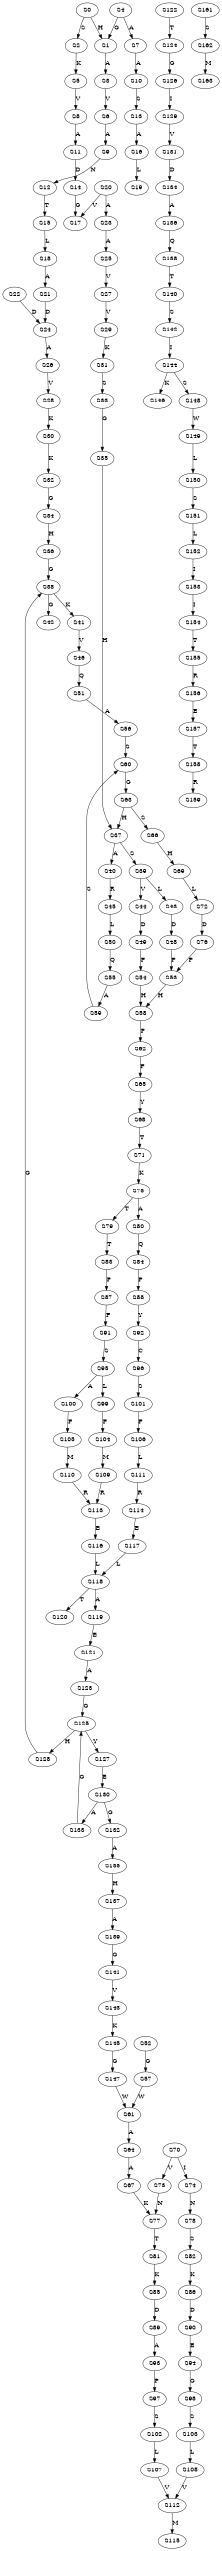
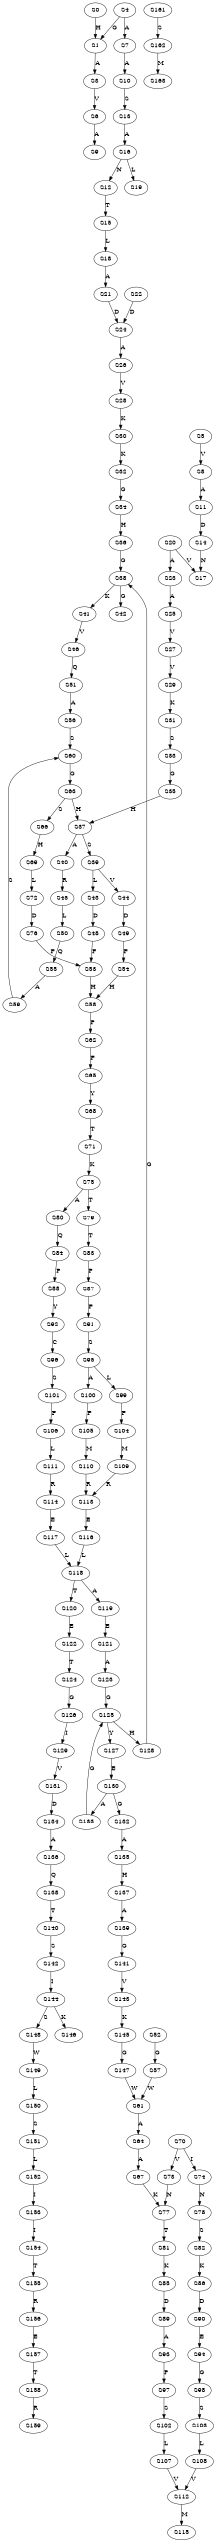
  strict digraph {
    S0
    S1
-   S2
    S3
    S5
    S6
    S4
    S7
    S8
    S9
    S10
    S11
    S12
    S13
    S14
    S15
    S16
    S17
    S18
    S19
    S21
    S20
    S23
    S24
    S22
    S25
    S26
    S27
    S28
    S29
    S30
    S31
    S32
    S33
    S34
    S35
    S36
    S37
    S38
    S39
    S40
    S41
    S42
    S43
    S44
    S45
    S46
    S48
    S49
    S50
    S51
    S53
    S54
    S55
    S56
    S52
    S57
    S58
    S59
    S60
    S61
    S62
    S63
    S64
    S65
    S66
    S67
    S68
    S69
    S77
    S71
    S72
    S70
    S73
    S74
    S75
    S76
    S78
    S79
    S80
    S81
    S82
    S83
    S84
    S85
    S86
    S87
    S88
    S89
    S90
    S91
    S92
    S93
    S94
    S95
    S96
    S97
    S98
    S99
    S100
    S101
    S102
    S103
    S104
    S105
    S106
    S107
    S108
    S109
    S110
    S111
    S112
    S113
    S114
    S115
    S116
    S117
    S118
    S119
    S120
    S121
    S122
    S123
    S124
    S125
    S126
    S127
    S128
    S129
    S130
    S131
    S132
    S133
    S134
    S135
    S136
    S137
    S138
    S139
    S140
    S141
    S142
    S143
    S144
    S145
    S146
    S148
    S147
    S149
    S150
    S151
    S152
    S153
    S154
    S155
    S156
    S157
    S158
    S159
    S161
    S162
    S163
    S0 -> S1 [label=H]
-   S0 -> S2 [label=S]
    S1 -> S3 [label=A]
-   S2 -> S5 [label=K]
    S3 -> S6 [label=V]
    S5 -> S8 [label=V]
    S6 -> S9 [label=A]
    S4 -> S1 [label=G]
    S4 -> S7 [label=A]
    S7 -> S10 [label=A]
    S8 -> S11 [label=A]
-   S9 -> S12 [label=N]
+   S16 -> S12 [label=N]
    S10 -> S13 [label=S]
    S11 -> S14 [label=D]
    S12 -> S15 [label=T]
    S13 -> S16 [label=A]
-   S14 -> S17 [label=G]
+   S14 -> S17 [label=N]
    S15 -> S18 [label=L]
    S16 -> S19 [label=L]
    S18 -> S21 [label=A]
    S21 -> S24 [label=D]
    S20 -> S17 [label=V]
    S20 -> S23 [label=A]
    S23 -> S25 [label=A]
    S24 -> S26 [label=A]
    S22 -> S24 [label=D]
    S25 -> S27 [label=V]
    S26 -> S28 [label=V]
    S27 -> S29 [label=V]
    S28 -> S30 [label=K]
    S29 -> S31 [label=K]
    S30 -> S32 [label=K]
    S31 -> S33 [label=S]
    S32 -> S34 [label=G]
    S33 -> S35 [label=G]
    S34 -> S36 [label=H]
    S35 -> S37 [label=H]
    S36 -> S38 [label=G]
    S37 -> S39 [label=S]
    S37 -> S40 [label=A]
    S38 -> S41 [label=K]
    S38 -> S42 [label=G]
    S39 -> S43 [label=L]
    S39 -> S44 [label=V]
    S40 -> S45 [label=R]
    S41 -> S46 [label=V]
    S43 -> S48 [label=D]
    S44 -> S49 [label=D]
    S45 -> S50 [label=L]
    S46 -> S51 [label=Q]
    S48 -> S53 [label=F]
    S49 -> S54 [label=F]
    S50 -> S55 [label=Q]
    S51 -> S56 [label=A]
    S53 -> S58 [label=H]
    S54 -> S58 [label=H]
    S55 -> S59 [label=A]
    S56 -> S60 [label=S]
    S52 -> S57 [label=G]
    S57 -> S61 [label=W]
    S58 -> S62 [label=P]
    S59 -> S60 [label=S]
    S60 -> S63 [label=G]
    S61 -> S64 [label=A]
    S62 -> S65 [label=F]
    S63 -> S37 [label=H]
    S63 -> S66 [label=S]
    S64 -> S67 [label=A]
    S65 -> S68 [label=Y]
    S66 -> S69 [label=H]
    S67 -> S77 [label=K]
    S68 -> S71 [label=T]
    S69 -> S72 [label=L]
    S77 -> S81 [label=T]
    S71 -> S75 [label=K]
    S72 -> S76 [label=D]
    S70 -> S73 [label=V]
    S70 -> S74 [label=I]
    S73 -> S77 [label=N]
    S74 -> S78 [label=N]
    S75 -> S79 [label=T]
    S75 -> S80 [label=A]
    S76 -> S53 [label=F]
    S78 -> S82 [label=S]
    S79 -> S83 [label=T]
    S80 -> S84 [label=Q]
    S81 -> S85 [label=K]
    S82 -> S86 [label=K]
    S83 -> S87 [label=P]
    S84 -> S88 [label=P]
    S85 -> S89 [label=D]
    S86 -> S90 [label=D]
    S87 -> S91 [label=F]
    S88 -> S92 [label=Y]
    S89 -> S93 [label=A]
    S90 -> S94 [label=E]
    S91 -> S95 [label=S]
    S92 -> S96 [label=C]
    S93 -> S97 [label=P]
    S94 -> S98 [label=G]
    S95 -> S99 [label=L]
    S95 -> S100 [label=A]
    S96 -> S101 [label=S]
    S97 -> S102 [label=S]
    S98 -> S103 [label=S]
    S99 -> S104 [label=F]
    S100 -> S105 [label=F]
    S101 -> S106 [label=F]
    S102 -> S107 [label=L]
    S103 -> S108 [label=L]
    S104 -> S109 [label=M]
    S105 -> S110 [label=M]
    S106 -> S111 [label=L]
    S107 -> S112 [label=V]
    S108 -> S112 [label=V]
    S109 -> S113 [label=R]
    S110 -> S113 [label=R]
    S111 -> S114 [label=R]
    S112 -> S115 [label=M]
    S113 -> S116 [label=E]
    S114 -> S117 [label=E]
    S116 -> S118 [label=L]
    S117 -> S118 [label=L]
    S118 -> S119 [label=A]
    S118 -> S120 [label=T]
    S119 -> S121 [label=E]
+   S120 -> S122 [label=E]
    S121 -> S123 [label=A]
    S122 -> S124 [label=T]
    S123 -> S125 [label=G]
    S124 -> S126 [label=G]
    S125 -> S127 [label=Y]
    S125 -> S128 [label=H]
    S126 -> S129 [label=I]
    S127 -> S130 [label=E]
    S128 -> S38 [label=G]
    S129 -> S131 [label=V]
    S130 -> S132 [label=G]
    S130 -> S133 [label=A]
    S131 -> S134 [label=D]
    S132 -> S135 [label=A]
    S133 -> S125 [label=G]
    S134 -> S136 [label=A]
    S135 -> S137 [label=H]
    S136 -> S138 [label=Q]
    S137 -> S139 [label=A]
    S138 -> S140 [label=T]
    S139 -> S141 [label=G]
    S140 -> S142 [label=S]
    S141 -> S143 [label=V]
    S142 -> S144 [label=I]
    S143 -> S145 [label=K]
    S144 -> S146 [label=K]
    S144 -> S148 [label=S]
    S145 -> S147 [label=G]
    S148 -> S149 [label=W]
    S147 -> S61 [label=W]
    S149 -> S150 [label=L]
    S150 -> S151 [label=S]
    S151 -> S152 [label=L]
    S152 -> S153 [label=I]
    S153 -> S154 [label=I]
    S154 -> S155 [label=T]
    S155 -> S156 [label=R]
    S156 -> S157 [label=E]
    S157 -> S158 [label=T]
    S158 -> S159 [label=R]
    S161 -> S162 [label=S]
    S162 -> S163 [label=M]
  }
